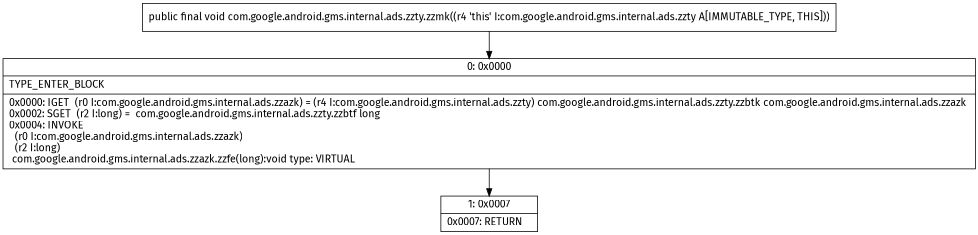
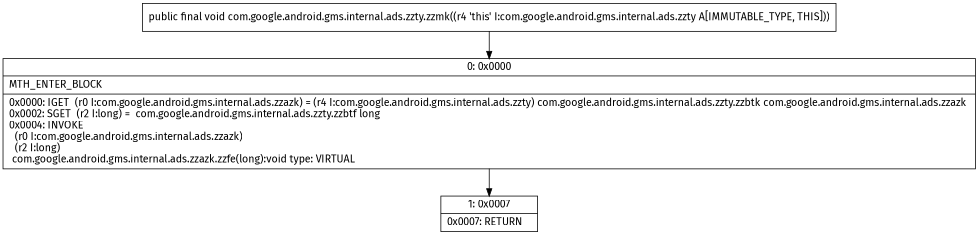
  digraph {
    fontname="Fira Sans"
    node [shape=record fontname="Fira Sans"]
    edge [fontname="Fira Sans"]
-   n1 [label="{0\:\ 0x0000|TYPE_ENTER_BLOCK\l|0x0000: IGET  (r0 I:com.google.android.gms.internal.ads.zzazk) = (r4 I:com.google.android.gms.internal.ads.zzty) com.google.android.gms.internal.ads.zzty.zzbtk com.google.android.gms.internal.ads.zzazk \l0x0002: SGET  (r2 I:long) =  com.google.android.gms.internal.ads.zzty.zzbtf long \l0x0004: INVOKE  \l  (r0 I:com.google.android.gms.internal.ads.zzazk)\l  (r2 I:long)\l com.google.android.gms.internal.ads.zzazk.zzfe(long):void type: VIRTUAL \l}"]
+   n1 [label="{0\:\ 0x0000|MTH_ENTER_BLOCK\l|0x0000: IGET  (r0 I:com.google.android.gms.internal.ads.zzazk) = (r4 I:com.google.android.gms.internal.ads.zzty) com.google.android.gms.internal.ads.zzty.zzbtk com.google.android.gms.internal.ads.zzazk \l0x0002: SGET  (r2 I:long) =  com.google.android.gms.internal.ads.zzty.zzbtf long \l0x0004: INVOKE  \l  (r0 I:com.google.android.gms.internal.ads.zzazk)\l  (r2 I:long)\l com.google.android.gms.internal.ads.zzazk.zzfe(long):void type: VIRTUAL \l}"]
    n2 [label="{1\:\ 0x0007|0x0007: RETURN   \l}"]
    n3 [label="{public final void com.google.android.gms.internal.ads.zzty.zzmk((r4 'this' I:com.google.android.gms.internal.ads.zzty A[IMMUTABLE_TYPE, THIS])) }"]
    n1 -> n2
    n3 -> n1
  }
